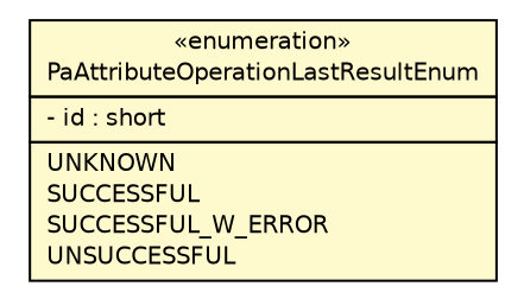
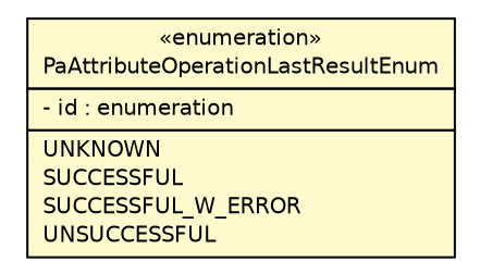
  digraph {
    nodesep=0.25
    ranksep=0.5
-   n1 [fontcolor=black fontname=Helvetica fontsize=10.0 label=<<table title="org.ietf.nea.pa.attribute.enums.PaAttributeOperationLastResultEnum" border="0" cellborder="1" cellspacing="0" cellpadding="2" port="p" bgcolor="lemonChiffon" href="./PaAttributeOperationLastResultEnum.html"> 		<tr><td><table border="0" cellspacing="0" cellpadding="1"> <tr><td align="center" balign="center"> &#171;enumeration&#187; </td></tr> <tr><td align="center" balign="center"> PaAttributeOperationLastResultEnum </td></tr> 		</table></td></tr> 		<tr><td><table border="0" cellspacing="0" cellpadding="1"> <tr><td align="left" balign="left"> - id : short </td></tr> 		</table></td></tr> 		<tr><td><table border="0" cellspacing="0" cellpadding="1"> <tr><td align="left" balign="left"> UNKNOWN </td></tr> <tr><td align="left" balign="left"> SUCCESSFUL </td></tr> <tr><td align="left" balign="left"> SUCCESSFUL_W_ERROR </td></tr> <tr><td align="left" balign="left"> UNSUCCESSFUL </td></tr> 		</table></td></tr> 		</table>> shape=plaintext]
+   n1 [fontcolor=black fontname=Helvetica fontsize=10.0 label=<<table title="org.ietf.nea.pa.attribute.enums.PaAttributeOperationLastResultEnum" border="0" cellborder="1" cellspacing="0" cellpadding="2" port="p" bgcolor="lemonChiffon" href="./PaAttributeOperationLastResultEnum.html"> 		<tr><td><table border="0" cellspacing="0" cellpadding="1"> <tr><td align="center" balign="center"> &#171;enumeration&#187; </td></tr> <tr><td align="center" balign="center"> PaAttributeOperationLastResultEnum </td></tr> 		</table></td></tr> 		<tr><td><table border="0" cellspacing="0" cellpadding="1"> <tr><td align="left" balign="left"> - id : enumeration </td></tr> 		</table></td></tr> 		<tr><td><table border="0" cellspacing="0" cellpadding="1"> <tr><td align="left" balign="left"> UNKNOWN </td></tr> <tr><td align="left" balign="left"> SUCCESSFUL </td></tr> <tr><td align="left" balign="left"> SUCCESSFUL_W_ERROR </td></tr> <tr><td align="left" balign="left"> UNSUCCESSFUL </td></tr> 		</table></td></tr> 		</table>> shape=plaintext]
  }
